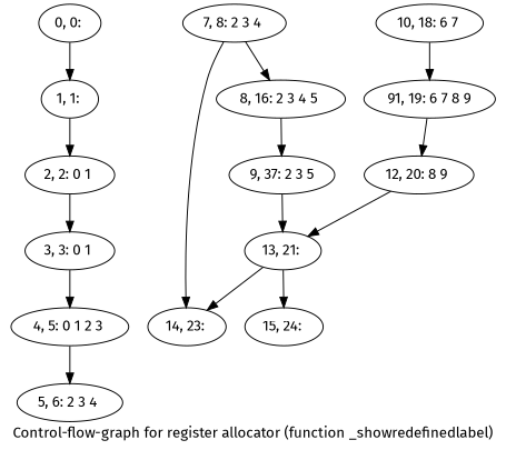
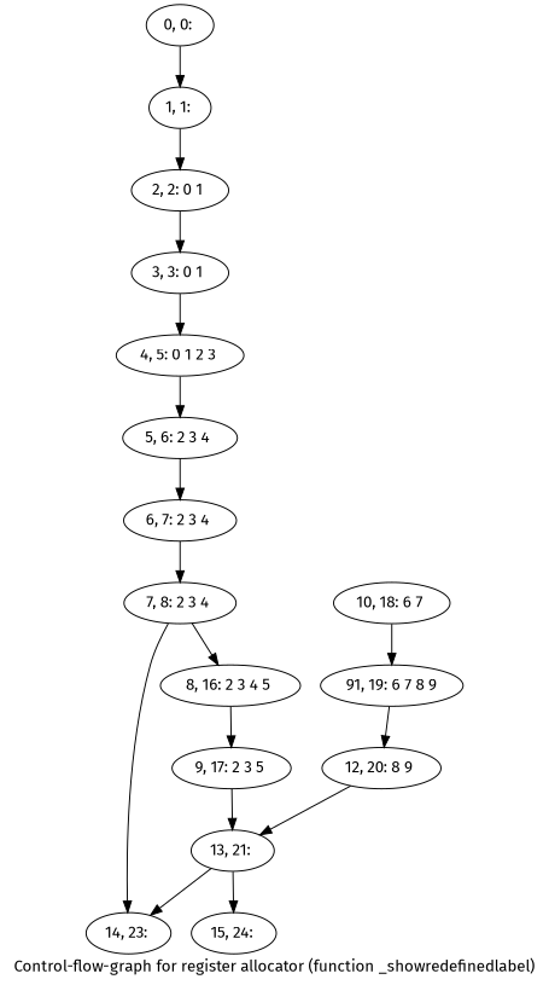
  digraph {
    fontname="Fira Sans"
    label="Control-flow-graph for register allocator (function _showredefinedlabel)"
    node [fontname="Fira Sans"]
    edge [fontname="Fira Sans"]
    n1 [label="0, 0: "]
    n2 [label="1, 1: "]
    n3 [label="2, 2: 0 1 "]
    n4 [label="3, 3: 0 1 "]
    n5 [label="4, 5: 0 1 2 3 "]
    n6 [label="5, 6: 2 3 4 "]
+   n7 [label="6, 7: 2 3 4 "]
    n8 [label="7, 8: 2 3 4 "]
    n9 [label="8, 16: 2 3 4 5 "]
    n10 [label="14, 23: "]
-   n11 [label="9, 37: 2 3 5"]
+   n11 [label="9, 17: 2 3 5 "]
    n12 [label="13, 21: "]
    n13 [label="10, 18: 6 7 "]
    n14 [label="91, 19: 6 7 8 9"]
    n15 [label="12, 20: 8 9 "]
    n16 [label="15, 24: "]
    n1 -> n2
    n2 -> n3
    n3 -> n4
    n4 -> n5
    n5 -> n6
+   n6 -> n7
+   n7 -> n8
    n8 -> n9
    n8 -> n10
    n9 -> n11
    n11 -> n12
    n12 -> n10
    n12 -> n16
    n13 -> n14
    n14 -> n15
    n15 -> n12
  }
